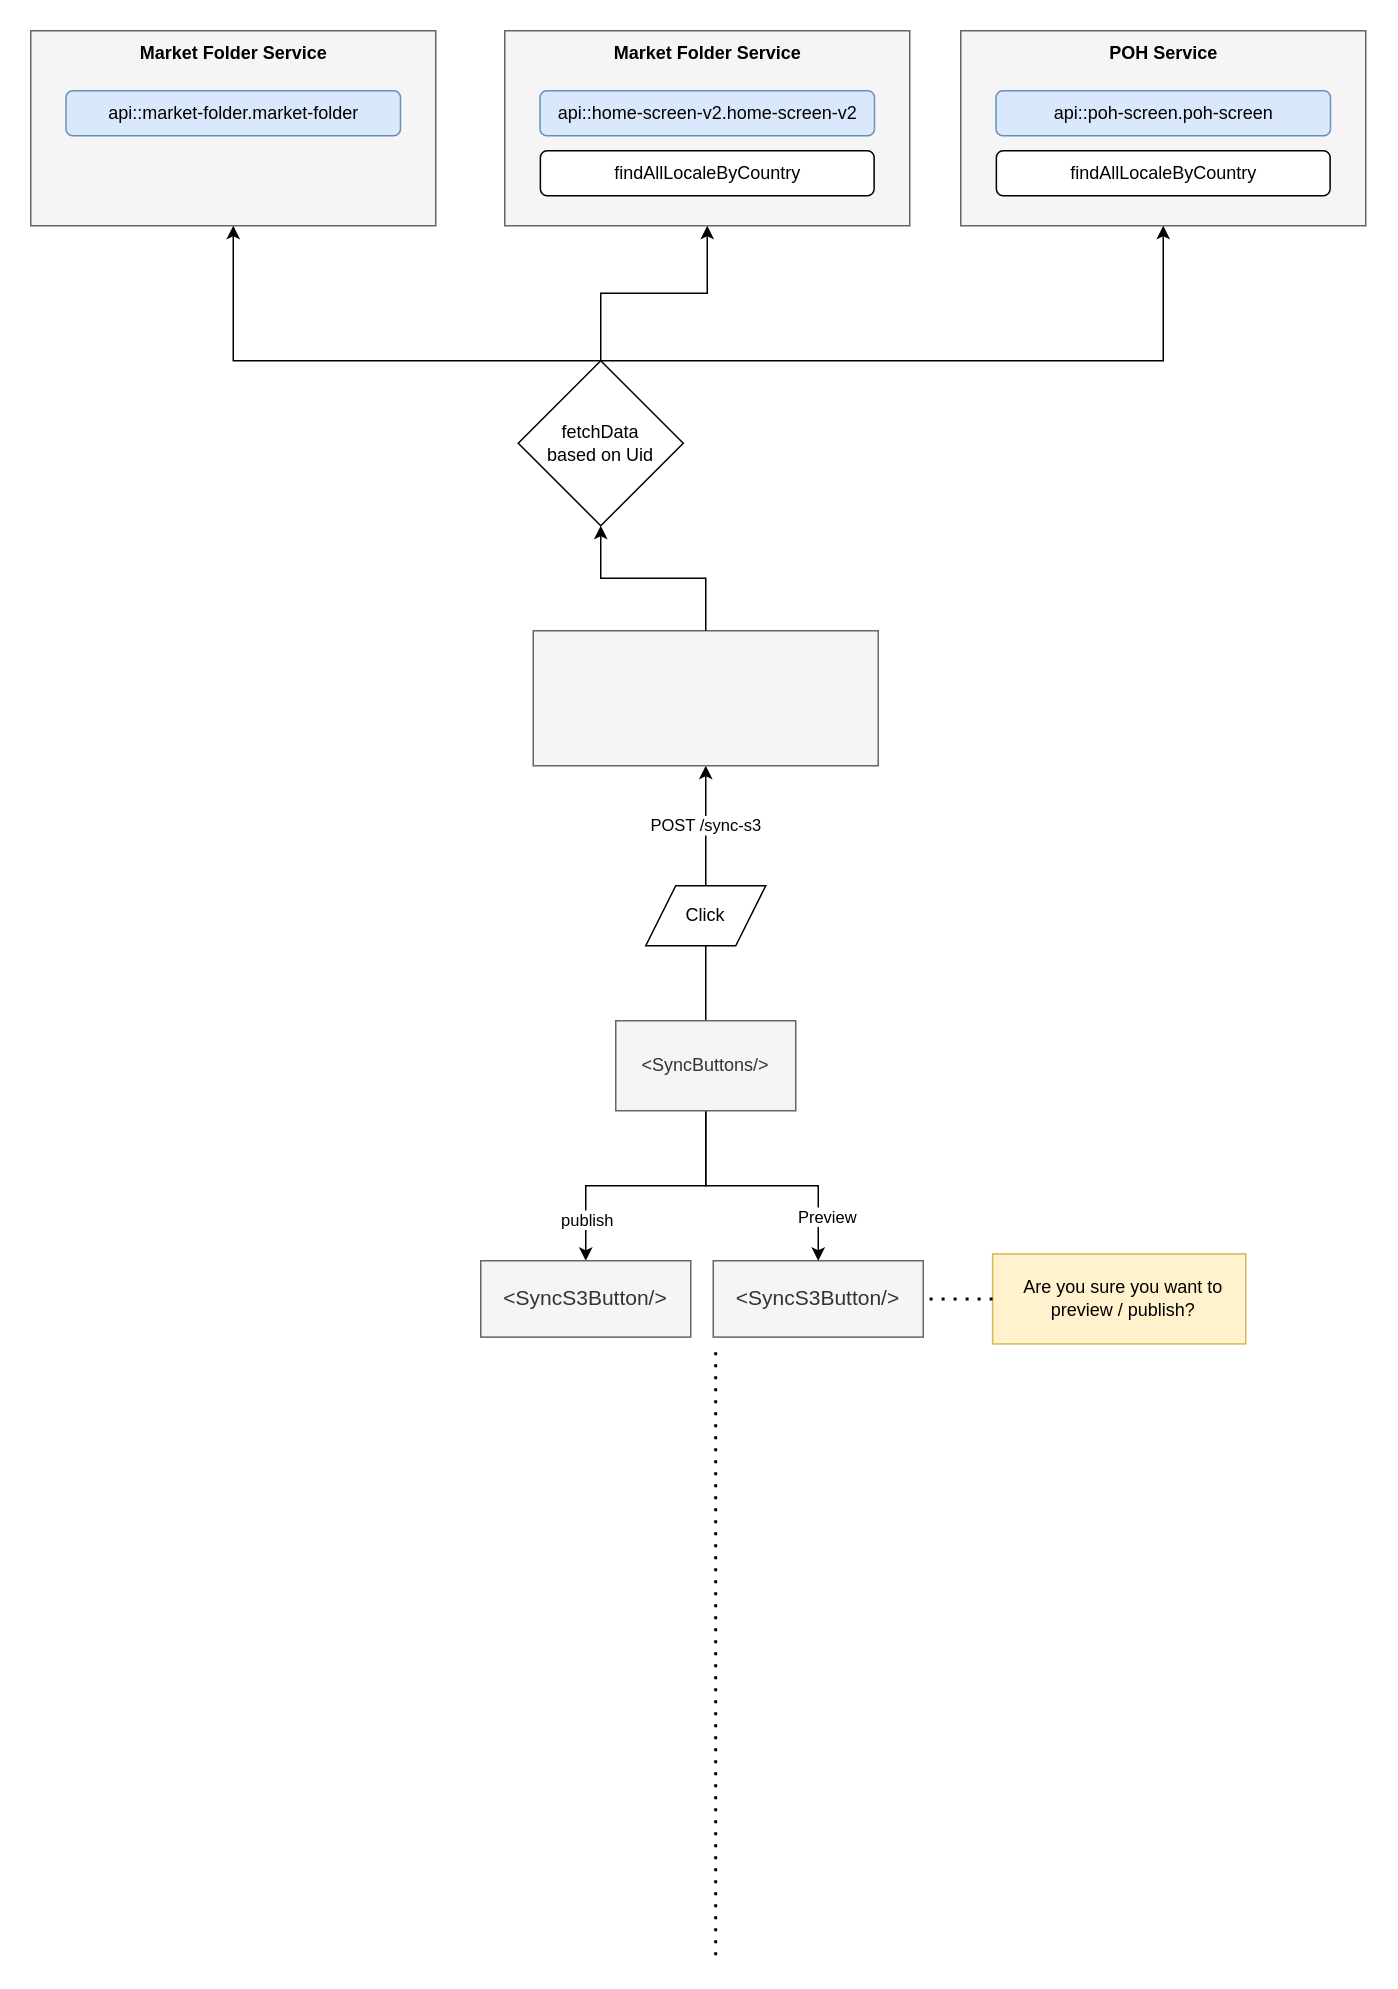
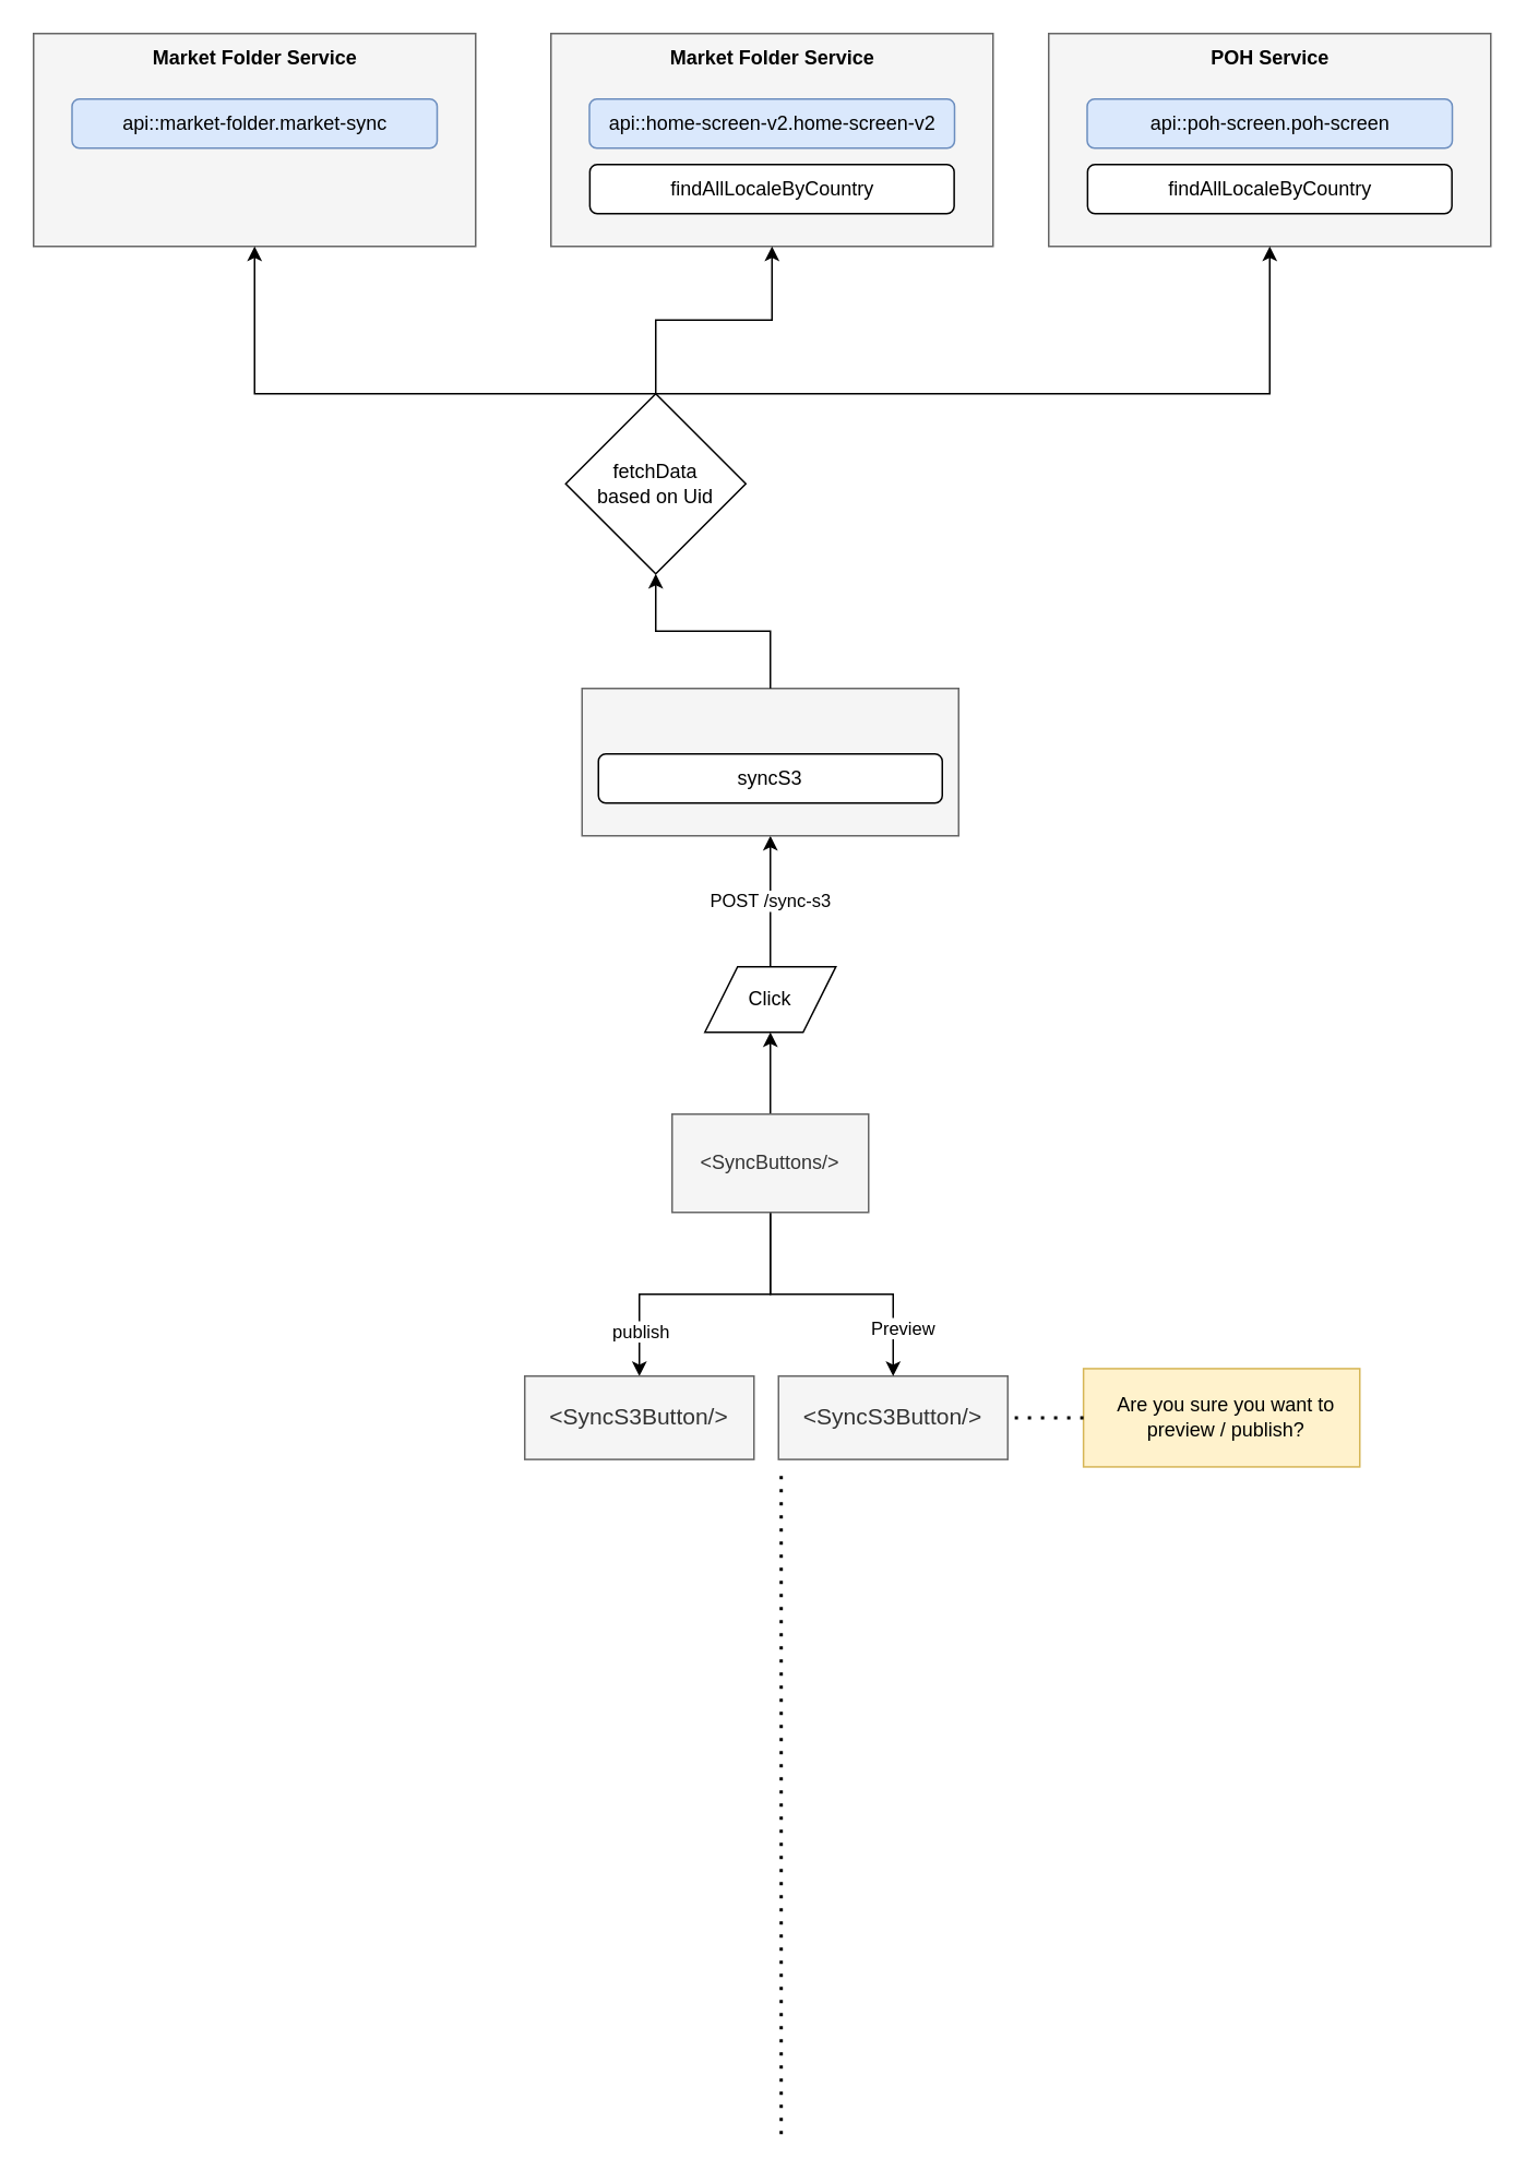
  <mxCell id="0" />
  <mxCell id="1" parent="0" />
  <mxCell id="2" value="" style="rounded=0;whiteSpace=wrap;html=1;fillColor=#f5f5f5;fontColor=#333333;strokeColor=#666666;" parent="1" vertex="1"><mxGeometry x="336" y="20" width="270" height="130" as="geometry" /></mxCell>
  <mxCell id="3" value="findAllLocaleByCountry" style="rounded=1;whiteSpace=wrap;html=1;" parent="1" vertex="1"><mxGeometry x="359.75" y="100" width="222.5" height="30" as="geometry" /></mxCell>
  <mxCell id="4" value="&lt;b&gt;Market Folder Service&lt;/b&gt;" style="text;html=1;align=center;verticalAlign=middle;whiteSpace=wrap;rounded=0;" parent="1" vertex="1"><mxGeometry x="399.75" y="20" width="142.5" height="30" as="geometry" /></mxCell>
  <mxCell id="5" value="api::home-screen-v2.home-screen-v2" style="rounded=1;whiteSpace=wrap;html=1;fillColor=#dae8fc;strokeColor=#6c8ebf;" parent="1" vertex="1"><mxGeometry x="359.5" y="60" width="223" height="30" as="geometry" /></mxCell>
  <mxCell id="6" value="&lt;SyncS3Button/&gt;" style="text;whiteSpace=wrap;fillColor=#f5f5f5;fontColor=#333333;strokeColor=#666666;align=center;verticalAlign=middle;fontSize=14;" parent="1" vertex="1"><mxGeometry x="475" y="840" width="140" height="50.91" as="geometry" /></mxCell>
  <mxCell id="7" value="Are you sure you want to preview / publish?" style="rounded=0;whiteSpace=wrap;html=1;spacingLeft=6;fillColor=#fff2cc;strokeColor=#d6b656;" parent="1" vertex="1"><mxGeometry x="661.25" y="835.45" width="168.75" height="60" as="geometry" /></mxCell>
  <mxCell id="8" style="edgeStyle=orthogonalEdgeStyle;rounded=0;orthogonalLoop=1;jettySize=auto;html=1;entryX=0.5;entryY=0;entryDx=0;entryDy=0;" parent="1" source="12" target="6" edge="1"><mxGeometry relative="1" as="geometry" /></mxCell>
  <mxCell id="9" value="Preview" style="edgeLabel;html=1;align=center;verticalAlign=middle;resizable=0;points=[];" parent="8" vertex="1" connectable="0"><mxGeometry x="-0.257" y="-4" relative="1" as="geometry"><mxPoint x="65" y="16" as="offset" /></mxGeometry></mxCell>
  <mxCell id="10" style="edgeStyle=orthogonalEdgeStyle;rounded=0;orthogonalLoop=1;jettySize=auto;html=1;" parent="1" source="12" target="13" edge="1"><mxGeometry relative="1" as="geometry" /></mxCell>
- <mxCell id="11" style="edgeStyle=orthogonalEdgeStyle;rounded=0;orthogonalLoop=1;jettySize=auto;html=1;entryX=0.5;entryY=1;entryDx=0;entryDy=0;endArrow=none;" edge="1" parent="1" source="12" target="18"><mxGeometry relative="1" as="geometry" /></mxCell>
+ <mxCell id="11" style="edgeStyle=orthogonalEdgeStyle;rounded=0;orthogonalLoop=1;jettySize=auto;html=1;entryX=0.5;entryY=1;entryDx=0;entryDy=0;" edge="1" parent="1" source="12" target="18"><mxGeometry relative="1" as="geometry" /></mxCell>
  <mxCell id="12" value="&amp;lt;SyncButtons/&amp;gt;" style="rounded=0;whiteSpace=wrap;html=1;fillColor=#f5f5f5;fontColor=#333333;strokeColor=#666666;" parent="1" vertex="1"><mxGeometry x="410" y="680" width="120" height="60" as="geometry" /></mxCell>
  <mxCell id="13" value="&lt;SyncS3Button/&gt;" style="text;whiteSpace=wrap;fillColor=#f5f5f5;fontColor=#333333;strokeColor=#666666;align=center;verticalAlign=middle;fontSize=14;" parent="1" vertex="1"><mxGeometry x="320" y="840" width="140" height="50.91" as="geometry" /></mxCell>
  <mxCell id="14" value="publish" style="edgeLabel;html=1;align=center;verticalAlign=middle;resizable=0;points=[];" parent="1" vertex="1" connectable="0"><mxGeometry x="386" y="796" as="geometry"><mxPoint x="4" y="16" as="offset" /></mxGeometry></mxCell>
  <mxCell id="15" value="" style="endArrow=none;dashed=1;html=1;dashPattern=1 3;strokeWidth=2;rounded=0;exitX=0;exitY=0.5;exitDx=0;exitDy=0;entryX=1;entryY=0.5;entryDx=0;entryDy=0;" parent="1" source="7" target="6" edge="1"><mxGeometry width="50" height="50" relative="1" as="geometry"><mxPoint x="670" y="890" as="sourcePoint" /><mxPoint x="720" y="840" as="targetPoint" /></mxGeometry></mxCell>
  <mxCell id="16" value="" style="endArrow=none;dashed=1;html=1;dashPattern=1 3;strokeWidth=2;rounded=0;entryX=0.722;entryY=0.214;entryDx=0;entryDy=0;entryPerimeter=0;exitX=0.722;exitY=1.006;exitDx=0;exitDy=0;exitPerimeter=0;" parent="1" edge="1"><mxGeometry width="50" height="50" relative="1" as="geometry"><mxPoint x="476.63" y="1303.06" as="sourcePoint" /><mxPoint x="476.63" y="899.14" as="targetPoint" /></mxGeometry></mxCell>
  <mxCell id="17" value="POST /sync-s3" style="edgeStyle=orthogonalEdgeStyle;rounded=0;orthogonalLoop=1;jettySize=auto;html=1;entryX=0.5;entryY=1;entryDx=0;entryDy=0;" edge="1" parent="1" source="18" target="20"><mxGeometry relative="1" as="geometry" /></mxCell>
  <mxCell id="18" value="Click" style="shape=parallelogram;perimeter=parallelogramPerimeter;whiteSpace=wrap;html=1;fixedSize=1;" vertex="1" parent="1"><mxGeometry x="430" y="590" width="80" height="40" as="geometry" /></mxCell>
  <mxCell id="19" value="" style="group" vertex="1" connectable="0" parent="1"><mxGeometry x="355" y="420" width="230" height="90" as="geometry" /></mxCell>
  <mxCell id="20" value="" style="rounded=0;whiteSpace=wrap;html=1;fillColor=#f5f5f5;fontColor=#333333;strokeColor=#666666;" vertex="1" parent="19"><mxGeometry width="230" height="90" as="geometry" /></mxCell>
+ <mxCell id="21" value="syncS3" style="rounded=1;whiteSpace=wrap;html=1;" vertex="1" parent="19"><mxGeometry x="10" y="40" width="210" height="30" as="geometry" /></mxCell>
  <mxCell id="22" value="" style="rounded=0;whiteSpace=wrap;html=1;fillColor=#f5f5f5;fontColor=#333333;strokeColor=#666666;" vertex="1" parent="1"><mxGeometry x="640" y="20" width="270" height="130" as="geometry" /></mxCell>
  <mxCell id="23" value="findAllLocaleByCountry" style="rounded=1;whiteSpace=wrap;html=1;" vertex="1" parent="1"><mxGeometry x="663.75" y="100" width="222.5" height="30" as="geometry" /></mxCell>
  <mxCell id="24" value="&lt;b&gt;POH Service&lt;/b&gt;" style="text;html=1;align=center;verticalAlign=middle;whiteSpace=wrap;rounded=0;" vertex="1" parent="1"><mxGeometry x="703.75" y="20" width="142.5" height="30" as="geometry" /></mxCell>
  <mxCell id="25" value="api::poh-screen.poh-screen" style="rounded=1;whiteSpace=wrap;html=1;fillColor=#dae8fc;strokeColor=#6c8ebf;" vertex="1" parent="1"><mxGeometry x="663.5" y="60" width="223" height="30" as="geometry" /></mxCell>
  <mxCell id="26" value="" style="rounded=0;whiteSpace=wrap;html=1;fillColor=#f5f5f5;fontColor=#333333;strokeColor=#666666;" vertex="1" parent="1"><mxGeometry x="20" y="20" width="270" height="130" as="geometry" /></mxCell>
  <mxCell id="27" value="&lt;b&gt;Market Folder Service&lt;/b&gt;" style="text;html=1;align=center;verticalAlign=middle;whiteSpace=wrap;rounded=0;" vertex="1" parent="1"><mxGeometry x="83.75" y="20" width="142.5" height="30" as="geometry" /></mxCell>
- <mxCell id="28" value="api::market-folder.market-folder" style="rounded=1;whiteSpace=wrap;html=1;fillColor=#dae8fc;strokeColor=#6c8ebf;" vertex="1" parent="1"><mxGeometry x="43.5" y="60" width="223" height="30" as="geometry" /></mxCell>
+ <mxCell id="28" value="api::market-folder.market-sync" style="rounded=1;whiteSpace=wrap;html=1;fillColor=#dae8fc;strokeColor=#6c8ebf;" vertex="1" parent="1"><mxGeometry x="43.5" y="60" width="223" height="30" as="geometry" /></mxCell>
  <mxCell id="29" style="edgeStyle=orthogonalEdgeStyle;rounded=0;orthogonalLoop=1;jettySize=auto;html=1;entryX=0.5;entryY=1;entryDx=0;entryDy=0;" edge="1" parent="1" source="20" target="33"><mxGeometry relative="1" as="geometry"><mxPoint x="470" y="370" as="targetPoint" /></mxGeometry></mxCell>
  <mxCell id="30" style="edgeStyle=orthogonalEdgeStyle;rounded=0;orthogonalLoop=1;jettySize=auto;html=1;entryX=0.5;entryY=1;entryDx=0;entryDy=0;" edge="1" parent="1" source="33" target="2"><mxGeometry relative="1" as="geometry" /></mxCell>
  <mxCell id="31" style="edgeStyle=orthogonalEdgeStyle;rounded=0;orthogonalLoop=1;jettySize=auto;html=1;entryX=0.5;entryY=1;entryDx=0;entryDy=0;" edge="1" parent="1" source="33" target="22"><mxGeometry relative="1" as="geometry"><Array as="points"><mxPoint x="775" y="240" /></Array></mxGeometry></mxCell>
  <mxCell id="32" style="edgeStyle=orthogonalEdgeStyle;rounded=0;orthogonalLoop=1;jettySize=auto;html=1;entryX=0.5;entryY=1;entryDx=0;entryDy=0;" edge="1" parent="1" source="33" target="26"><mxGeometry relative="1" as="geometry"><Array as="points"><mxPoint x="155" y="240" /></Array></mxGeometry></mxCell>
  <mxCell id="33" value="fetchData &lt;br&gt;based on Uid" style="rhombus;whiteSpace=wrap;html=1;" vertex="1" parent="1"><mxGeometry x="345" y="240" width="110" height="110" as="geometry" /></mxCell>
